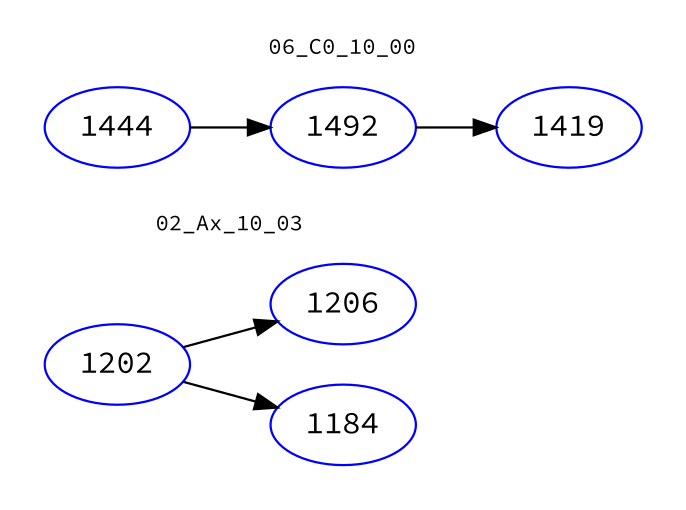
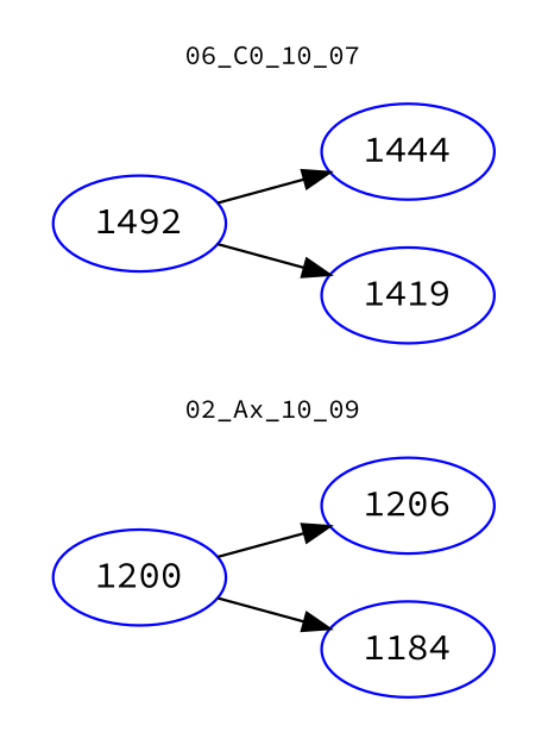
  digraph {
    fontname="Source Code Pro"
    rankdir=LR
    node [color=blue fontname="Source Code Pro"]
    edge [color=black fontname="Source Code Pro"]
-   n1 [label=1202]
+   n1 [label=1200]
    n2 [label=1184]
    n3 [label=1206]
    n4 [label=1492]
    n5 [label=1419]
    n6 [label=1444]
    subgraph cluster_1 {
      color=white
      fontsize=10
-     label="02_Ax_10_03"
+     label="02_Ax_10_09"
      n1
      n2
      n3
    }
    subgraph cluster_2 {
      color=white
      fontsize=10
-     label="06_C0_10_00"
+     label="06_C0_10_07"
      n4
      n5
      n6
    }
    n1 -> n2
    n1 -> n3
    n4 -> n5
-   n6 -> n4
+   n4 -> n6
  }
